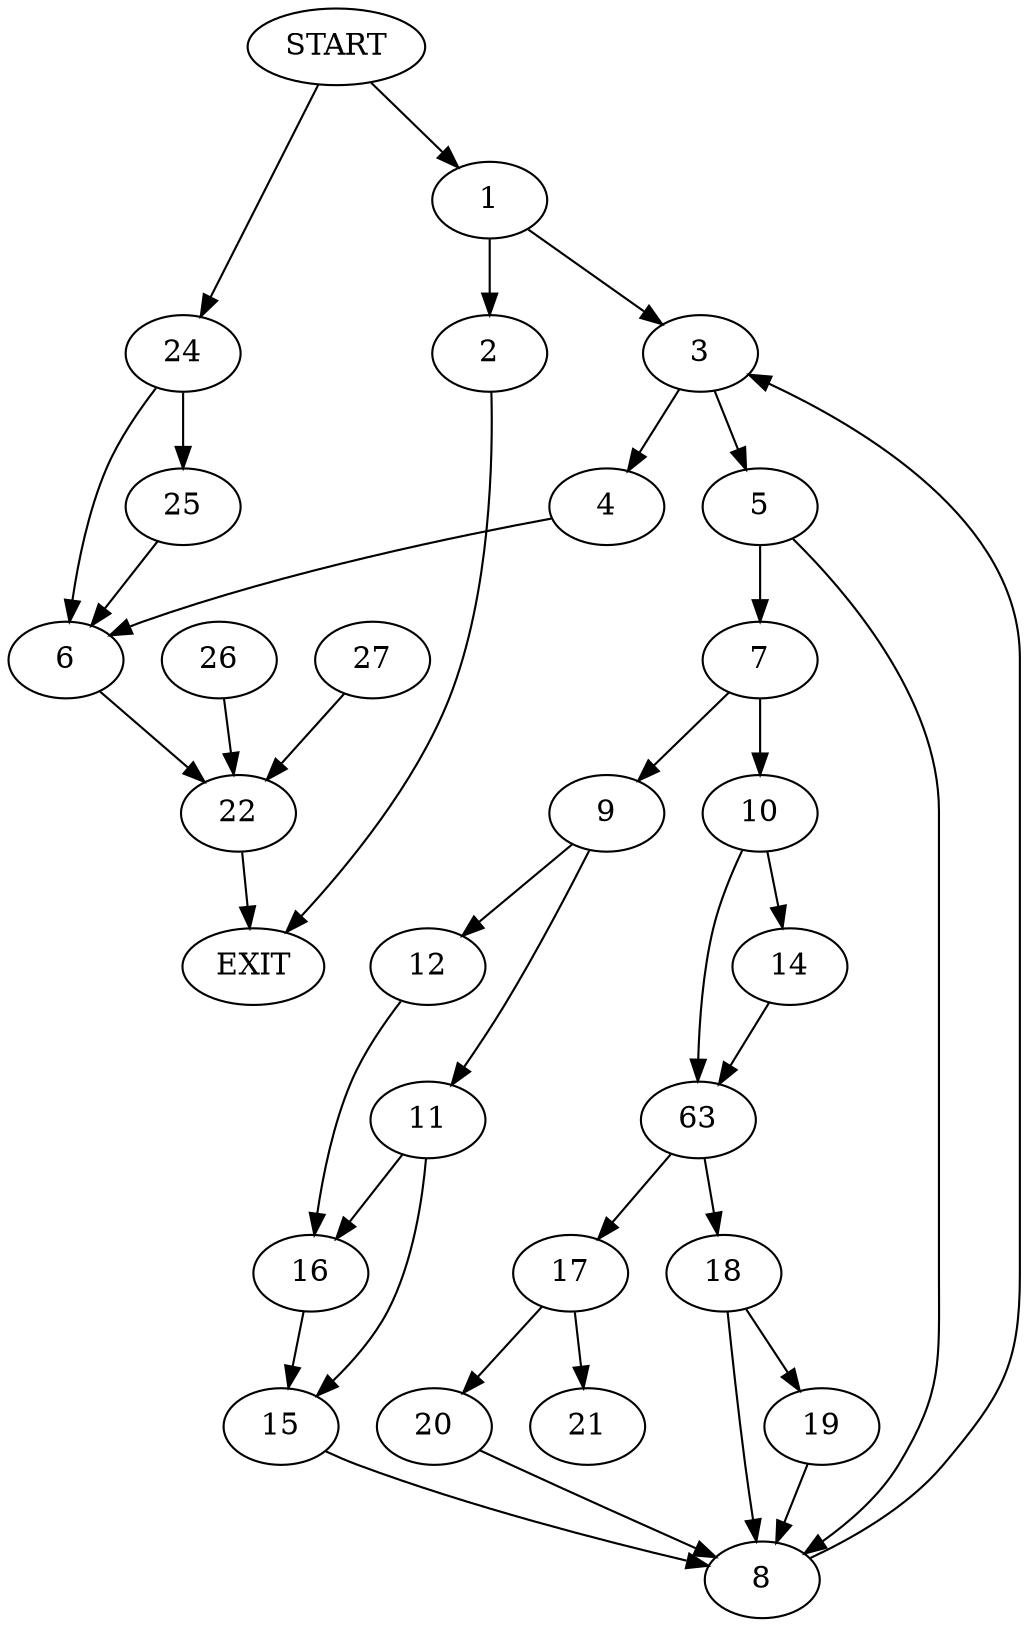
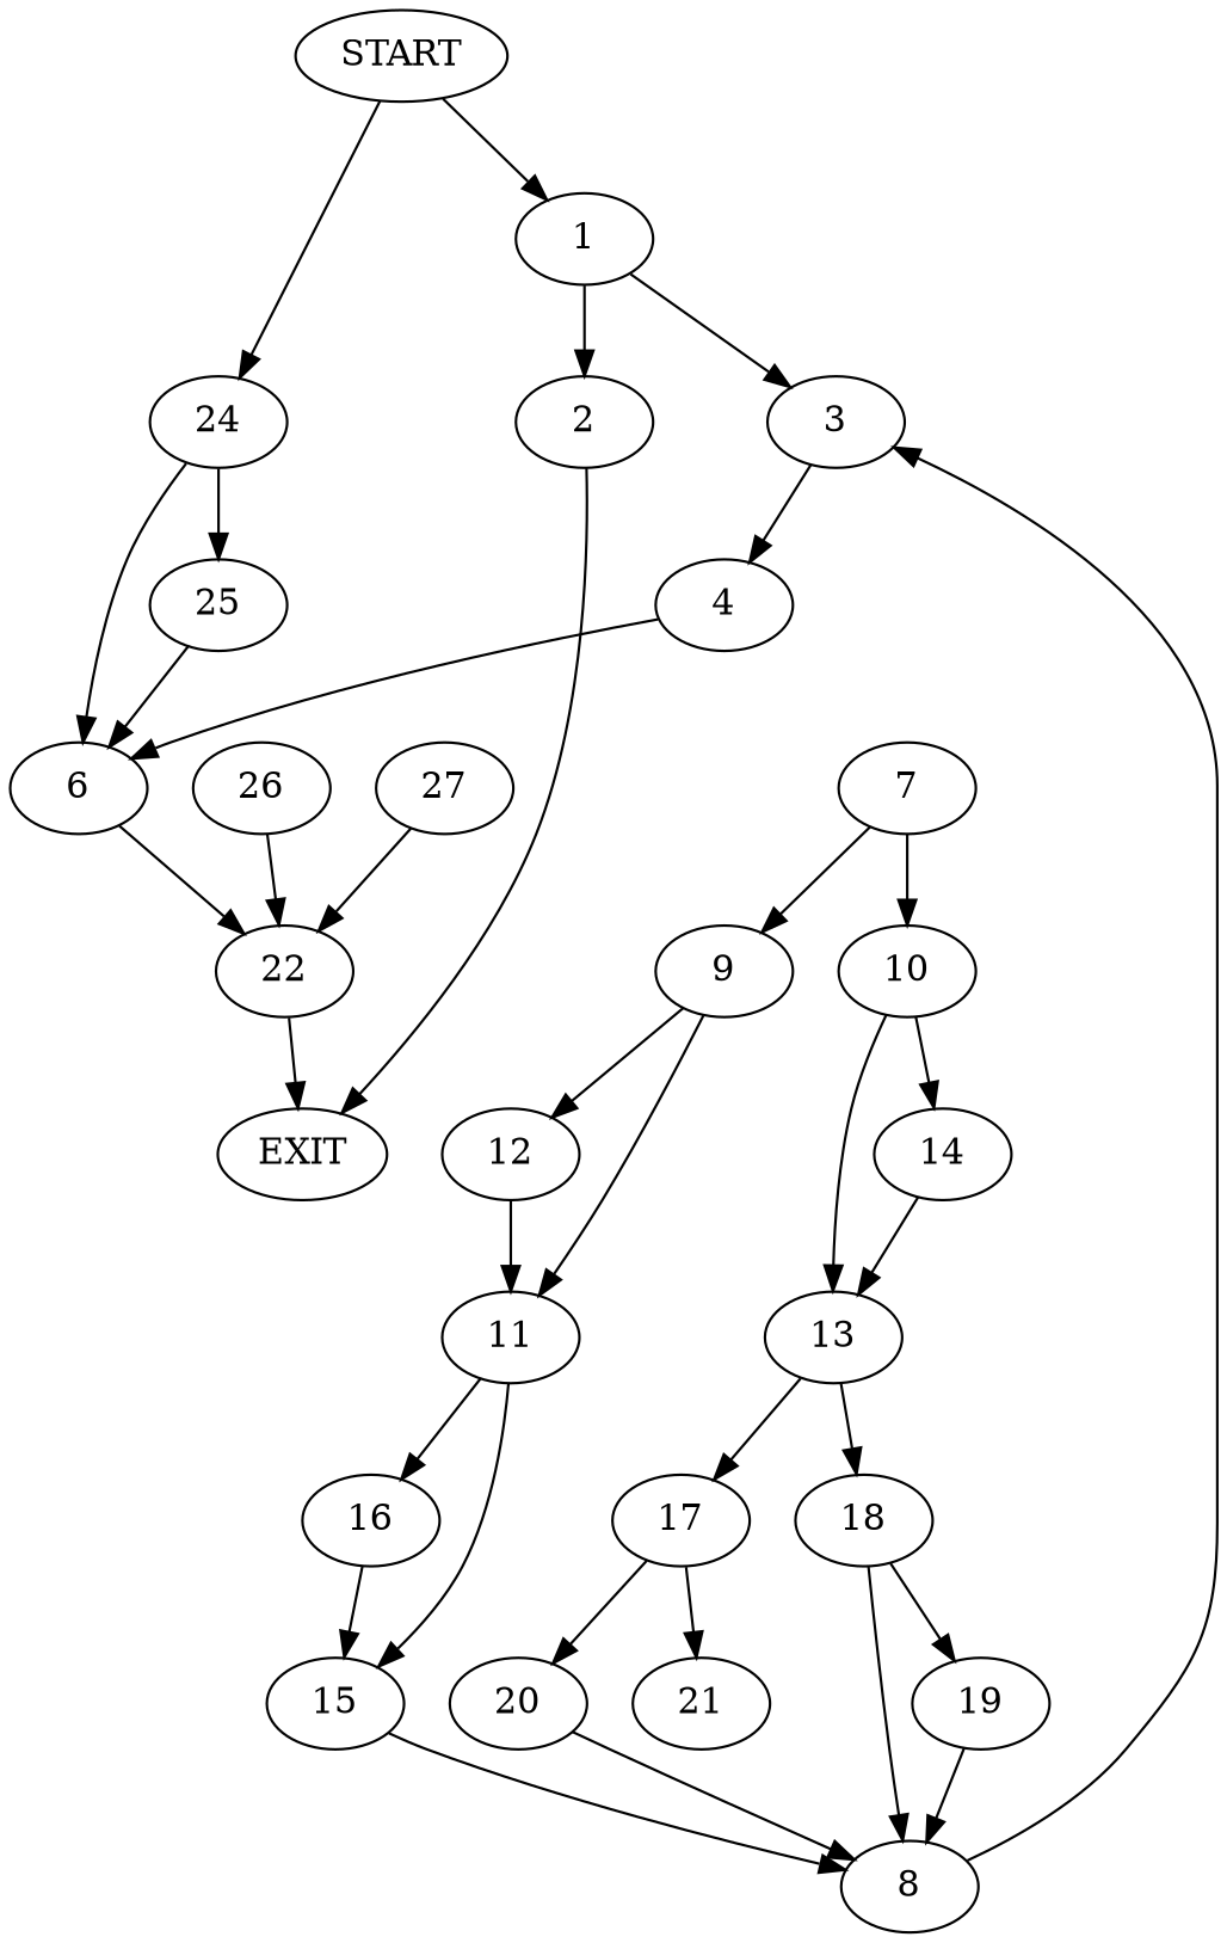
  digraph {
    n1 [label=START]
    1
    24
    2
    3
    6
    25
    n8 [label=EXIT]
    4
-   5
    7
    8
    22
    9
    10
    11
    12
-   13 [label=63]
+   13
    14
    15
    16
    17
    18
    20
    21
    19
    26
    27
    n1 -> 1
    n1 -> 24
    1 -> 2
    1 -> 3
    24 -> 6
    24 -> 25
    2 -> n8
    3 -> 4
-   3 -> 5
    6 -> 22
    25 -> 6
    4 -> 6
-   5 -> 7
-   5 -> 8
    7 -> 9
    7 -> 10
    8 -> 3
    22 -> n8
    9 -> 11
    9 -> 12
    10 -> 13
    10 -> 14
    11 -> 15
    11 -> 16
-   12 -> 16
+   12 -> 11
    13 -> 17
    13 -> 18
    14 -> 13
    15 -> 8
    16 -> 15
    17 -> 20
    17 -> 21
    18 -> 8
    18 -> 19
    20 -> 8
    19 -> 8
    26 -> 22
    27 -> 22
  }
